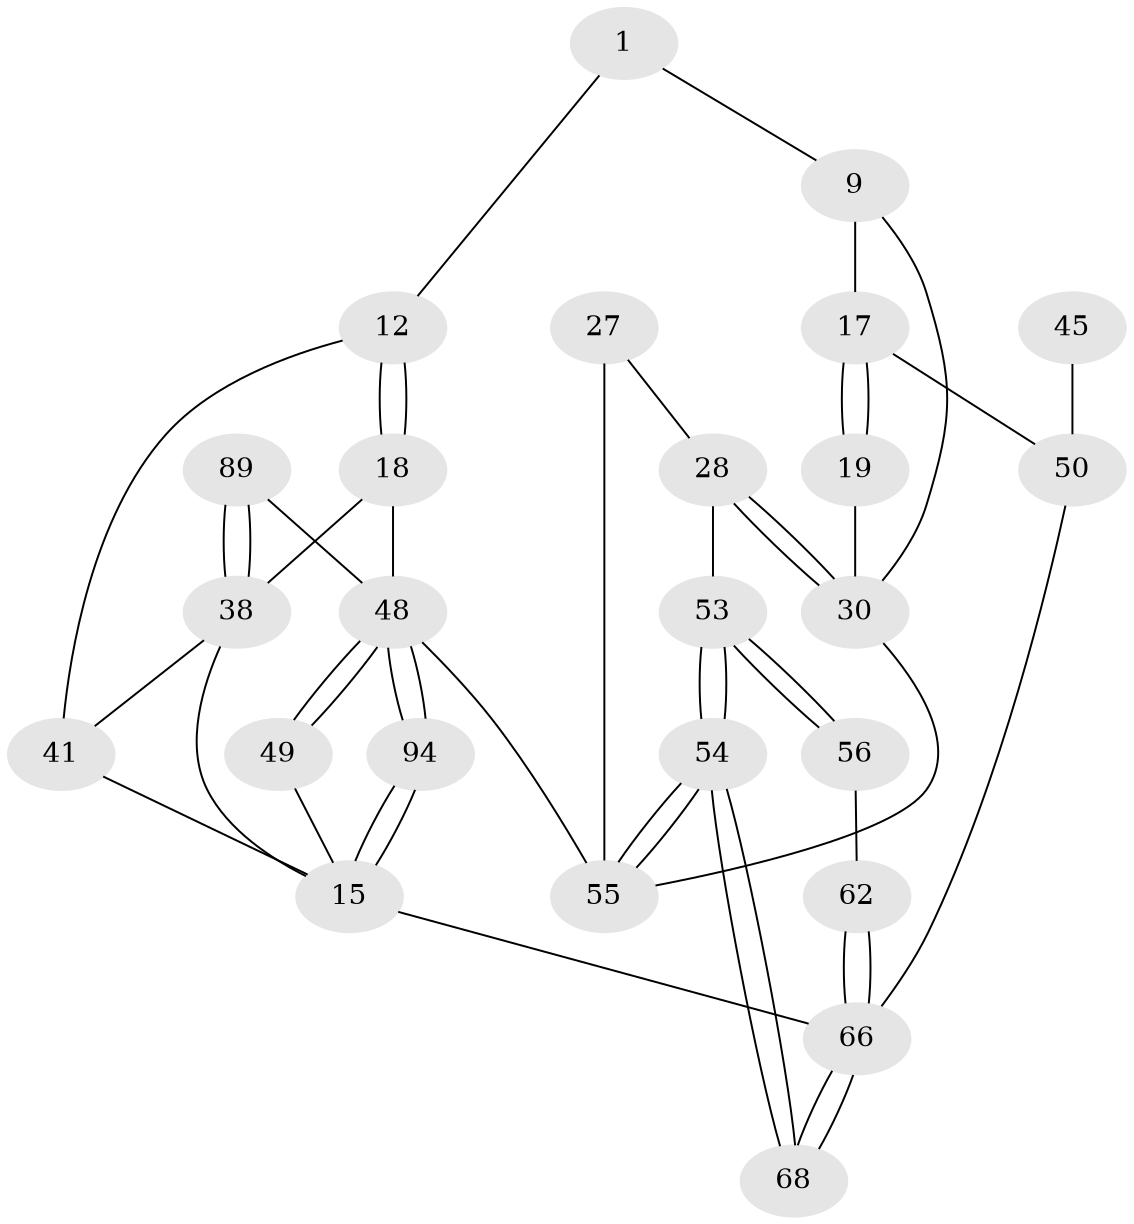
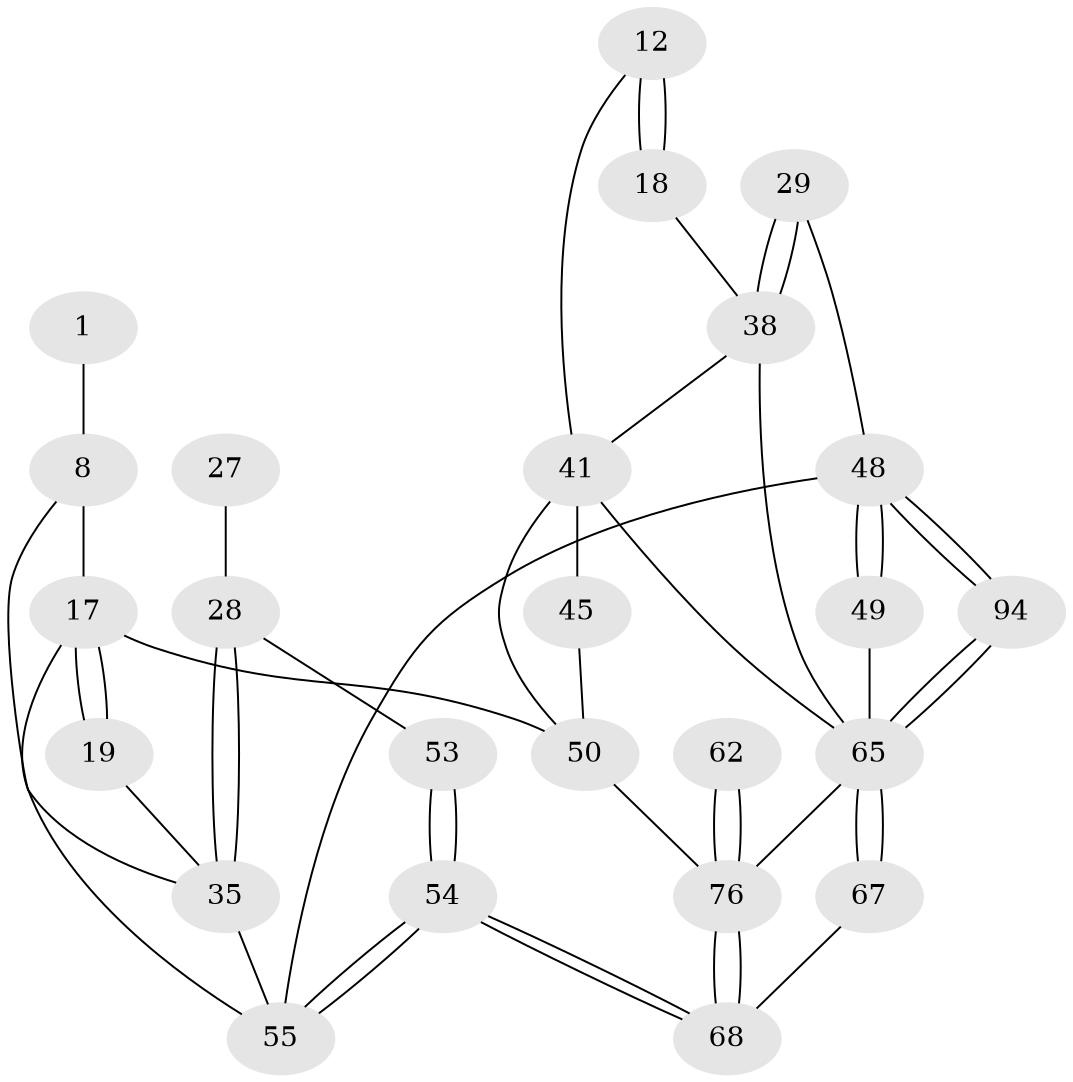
  graph {
    node [color=gray90 style=filled]
-   9 [super="+8"]
+   9 [super="+8" label=8]
    1
    12 [super="+2"]
    17 [super="+16"]
-   35 [super="+34+22" label=30]
+   35 [super="+34+22"]
    18 [super="+3"]
    41 [super="+33"]
    19
    50 [super="+46+36"]
    55 [super="+5+23"]
    38 [super="+31+30"]
    48 [super="+4"]
-   65 [super="+58+59+63" label=15]
+   65 [super="+58+59+63"]
    45
-   66 [super="+60+61"]
+   66 [super="+60+61" label=76]
    49
    n17 [label=94]
    27 [super="+26"]
    28 [super="+25"]
    53 [super="+52"]
    54
-   56
-   29 [label=89]
+   29
+   67
    68
    62
    9 -- 17 [weight=2]
    9 -- 35
    1 -- 9
-   1 -- 12
    12 -- 18 [weight=2]
    12 -- 18
    12 -- 41
    17 -- 19 [weight=2]
    17 -- 19
    17 -- 50
    35 -- 55
    18 -- 38
-   18 -- 48
+   41 -- 50
    41 -- 65
+   41 -- 45 [weight=2]
    19 -- 35
    50 -- 66
    38 -- 41
    38 -- 65
    48 -- 55 [weight=2]
    48 -- 49
    48 -- 49
    48 -- n17
    48 -- n17
    65 -- 66
+   65 -- 67 [weight=2]
+   65 -- 67
    45 -- 50
    66 -- 68
    66 -- 68
    49 -- 65 [weight=2]
    n17 -- 65 [weight=2]
    n17 -- 65
-   27 -- 55 [weight=3]
+   17 -- 55 [weight=3]
    27 -- 28
    28 -- 35 [weight=3]
    28 -- 35
    28 -- 53
    53 -- 54
    53 -- 54
-   53 -- 56 [weight=2]
-   53 -- 56
    54 -- 55
    54 -- 55
    54 -- 68
    54 -- 68
-   56 -- 62
    29 -- 38 [weight=2]
    29 -- 38
    29 -- 48
+   67 -- 68
    62 -- 66 [weight=2]
    62 -- 66
  }
